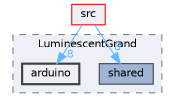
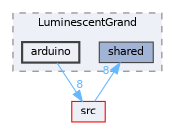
  digraph {
    compound=true
    node [color=grey25 fillcolor="#edf0f7" fontname=Helvetica fontsize=10 shape=box style=filled]
    edge [color=steelblue1 fontcolor=steelblue1 fontname=Helvetica fontsize=10 headlabel=8 labeldistance=1.5 labelfontname=Helvetica labelfontsize=10]
    n1 [fillcolor="#a2b4d6" height=0.2 label=shared width=0.4]
    n2 [height=0.2 label=arduino style="filled,bold" width=0.4]
    n3 [color=red height=0.2 label=src width=0.4]
    subgraph cluster_1 {
      bgcolor="#edf0f7"
      fontname=Helvetica
      fontsize=10
      label=LuminescentGrand
      pencolor=grey50
      style="filled,dashed"
      n1
      n2
    }
-   n3 -> n2
+   n2 -> n3
    n3 -> n1
  }
